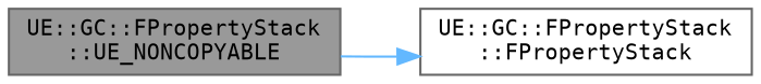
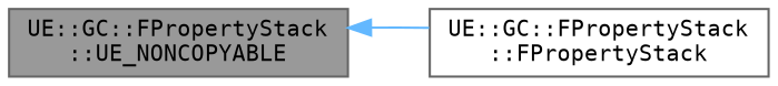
  digraph {
    rankdir=LR
    fontname="DejaVu Sans Mono"
    node [fontname="DejaVu Sans Mono" fontsize=10 shape=box style=filled]
    n1 [color=gray40 fillcolor=grey60 fontcolor=black height=0.2 label="UE::GC::FPropertyStack\l::UE_NONCOPYABLE" width=0.4]
    n2 [color=grey40 fillcolor=white height=0.2 label="UE::GC::FPropertyStack\l::FPropertyStack" width=0.4]
-   n1 -> n2 [color=steelblue1 fontname="DejaVu Sans Mono" fontsize=10 labelfontname=Helvetica labelfontsize=10 style=solid]
+   n2 -> n1 [color=steelblue1 fontname="DejaVu Sans Mono" fontsize=10 labelfontname=Helvetica labelfontsize=10 style=solid]
  }
